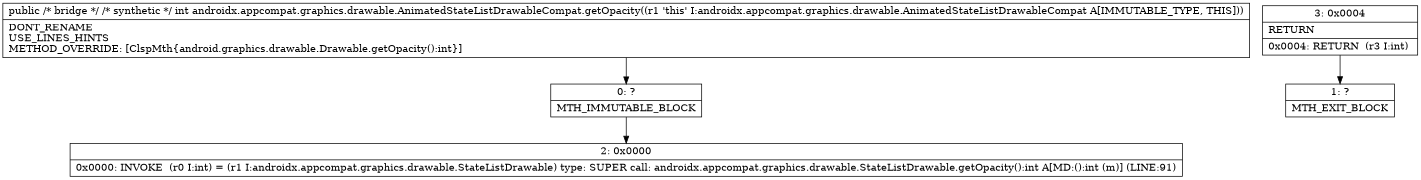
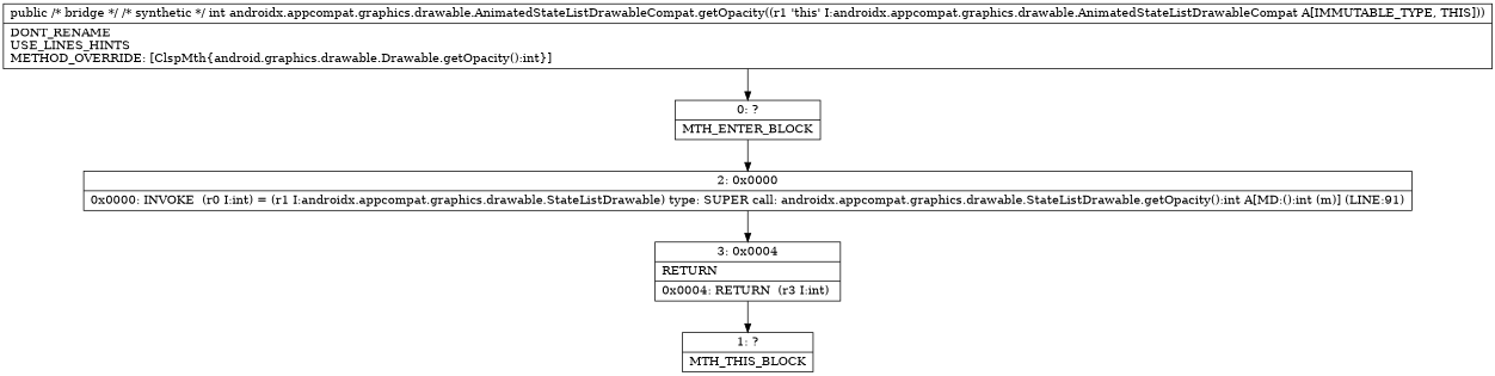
  digraph {
    node [shape=record]
-   n1 [label="{0\:\ ?|MTH_IMMUTABLE_BLOCK\l}"]
+   n1 [label="{0\:\ ?|MTH_ENTER_BLOCK\l}"]
    n2 [label="{2\:\ 0x0000|0x0000: INVOKE  (r0 I:int) = (r1 I:androidx.appcompat.graphics.drawable.StateListDrawable) type: SUPER call: androidx.appcompat.graphics.drawable.StateListDrawable.getOpacity():int A[MD:():int (m)] (LINE:91)\l}"]
    n3 [label="{3\:\ 0x0004|RETURN\l|0x0004: RETURN  (r3 I:int) \l}"]
-   n4 [label="{1\:\ ?|MTH_EXIT_BLOCK\l}"]
+   n4 [label="{1\:\ ?|MTH_THIS_BLOCK\l}"]
    n5 [label="{public \/* bridge *\/ \/* synthetic *\/ int androidx.appcompat.graphics.drawable.AnimatedStateListDrawableCompat.getOpacity((r1 'this' I:androidx.appcompat.graphics.drawable.AnimatedStateListDrawableCompat A[IMMUTABLE_TYPE, THIS]))  | DONT_RENAME\lUSE_LINES_HINTS\lMETHOD_OVERRIDE: [ClspMth\{android.graphics.drawable.Drawable.getOpacity():int\}]\l}"]
    n1 -> n2
+   n2 -> n3
    n3 -> n4
    n5 -> n1
  }
